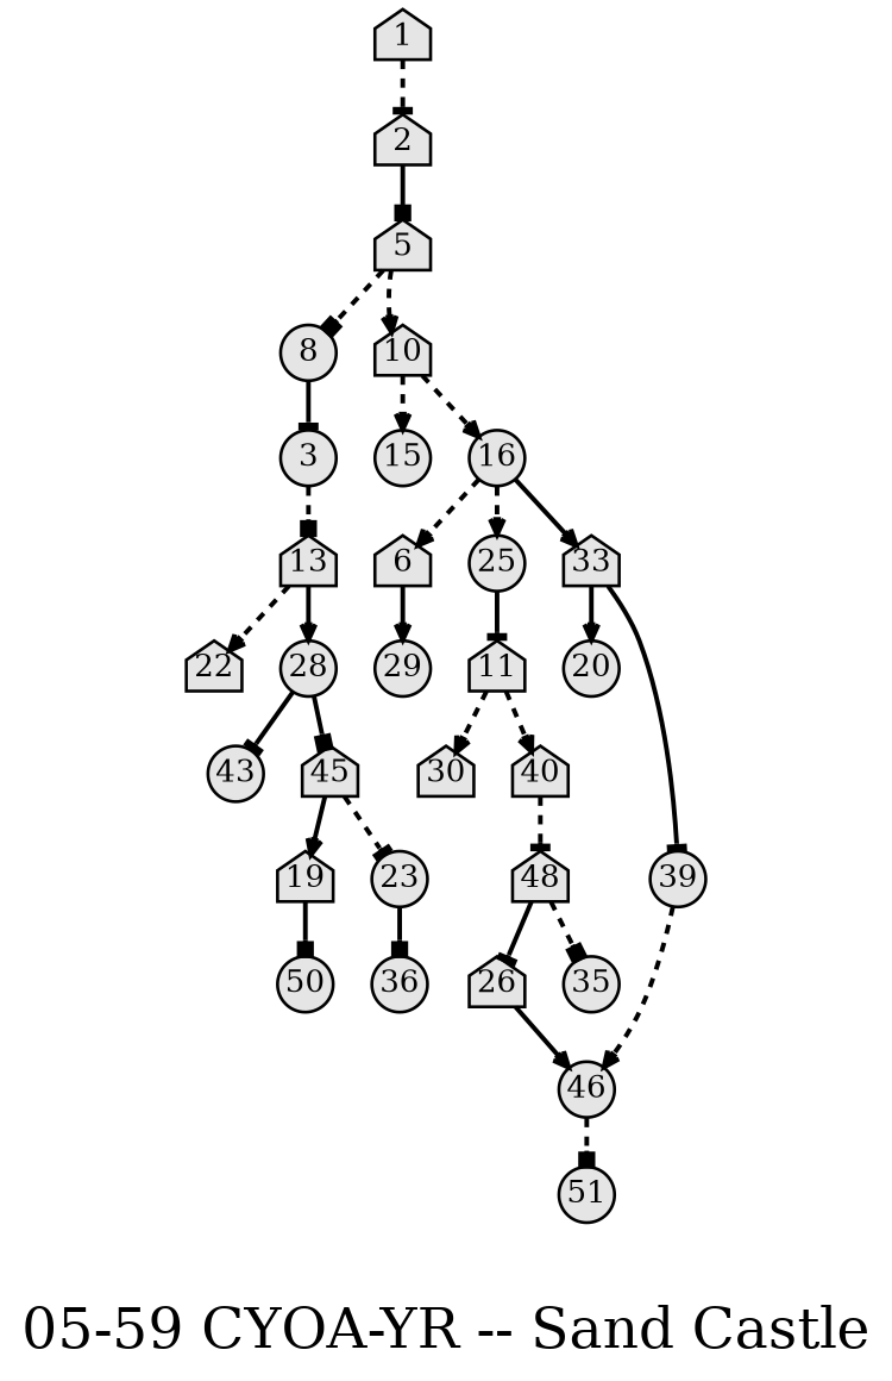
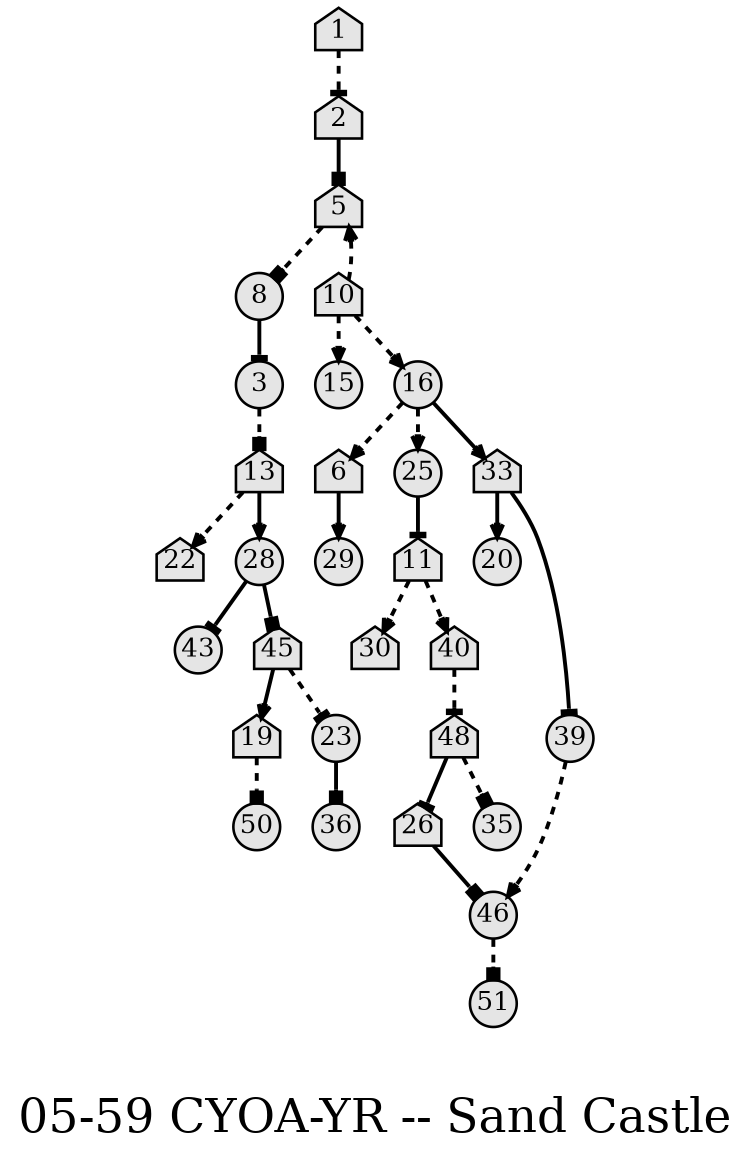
  digraph {
    fontsize=36
    label="05-59 CYOA-YR -- Sand Castle"
    nodesep=0.35
    ordering=out
    rankdir=TB
    ranksep=0.45
    node [fillcolor=grey90 fixedsize=true fontsize=20 labelfloat=true margin="0,0" penwidth=2 regular=true shape=circle style=filled]
    edge [arrowhead=vee fontsize=12 labelfloat=true penwidth=3 style=dashed]
    1 [shape=house]
    2 [shape=house]
    5 [shape=house]
    8
    10 [shape=house]
    3
    15
    16
    13 [shape=house]
    22 [shape=house]
    28
    43
    45 [shape=house]
    6 [shape=house]
    25
    33 [shape=house]
    29
    11 [shape=house]
    20
    39
    30 [shape=house]
    40 [shape=house]
    48 [shape=house]
    26 [shape=house]
    35
    19 [shape=house]
    23
    46
    50
    36
    51
    1 -> 2 [arrowhead=tee]
    2 -> 5 [arrowhead=box style=solid]
    5 -> 8 [arrowhead=box]
-   5 -> 10
+   10 -> 5
    8 -> 3 [arrowhead=tee style=solid]
    10 -> 15
    10 -> 16
    3 -> 13 [arrowhead=box]
    16 -> 6
    16 -> 25
    16 -> 33 [style=solid]
    13 -> 22
    13 -> 28 [style=solid]
    28 -> 43 [arrowhead=tee style=solid]
    28 -> 45 [arrowhead=box style=solid]
    45 -> 19 [style=solid]
    45 -> 23 [arrowhead=tee]
    6 -> 29 [style=solid]
    25 -> 11 [arrowhead=tee style=solid]
    33 -> 20 [style=solid]
    33 -> 39 [arrowhead=tee style=solid]
    11 -> 30
    11 -> 40
    39 -> 46
    40 -> 48 [arrowhead=tee]
    48 -> 26 [arrowhead=tee style=solid]
    48 -> 35 [arrowhead=box]
-   26 -> 46 [style=solid]
-   19 -> 50 [arrowhead=box style=solid]
+   26 -> 46 [arrowhead=box style=solid]
+   19 -> 50 [arrowhead=box]
    23 -> 36 [arrowhead=box style=solid]
    46 -> 51 [arrowhead=box]
  }
